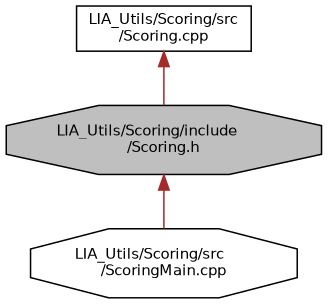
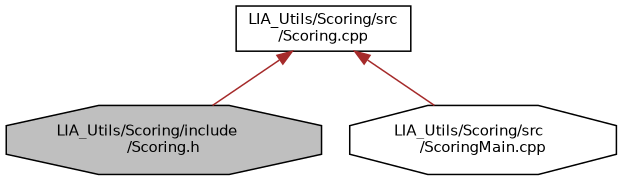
  digraph {
    node [color=black fillcolor=white fontname=Helvetica fontsize=10 shape=octagon style=filled]
    edge [color=brown dir=back fontname=Helvetica fontsize=10 labelfontname=Helvetica labelfontsize=10 style=solid]
    n1 [fillcolor=grey75 fontcolor=black height=0.2 label="LIA_Utils/Scoring/include\l/Scoring.h" width=0.4]
    n2 [height=0.2 label="LIA_Utils/Scoring/src\l/ScoringMain.cpp" width=0.4]
    n3 [height=0.2 label="LIA_Utils/Scoring/src\l/Scoring.cpp" shape=box width=0.4]
-   n1 -> n2
+   n3 -> n2
    n3 -> n1
  }
